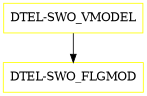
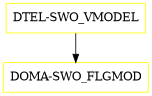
  digraph {
    node [color=yellow shape=box]
    "DTEL-SWO_VMODEL"
-   "DOMA-SWO_FLGMOD" [label="DTEL-SWO_FLGMOD"]
+   "DOMA-SWO_FLGMOD"
    "DTEL-SWO_VMODEL" -> "DOMA-SWO_FLGMOD"
  }
